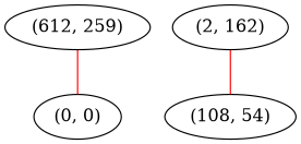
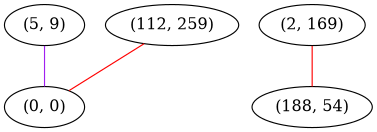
  graph {
    edge [color=red weight=1]
+   "(5, 9)"
    "(0, 0)"
-   "(112, 259)" [label="(612, 259)"]
-   "(2, 162)"
-   "(108, 54)"
+   "(112, 259)"
+   "(2, 162)" [label="(2, 169)"]
+   "(108, 54)" [label="(188, 54)"]
+   "(5, 9)" -- "(0, 0)" [color=purple weight=4]
    "(112, 259)" -- "(0, 0)"
    "(2, 162)" -- "(108, 54)"
  }
